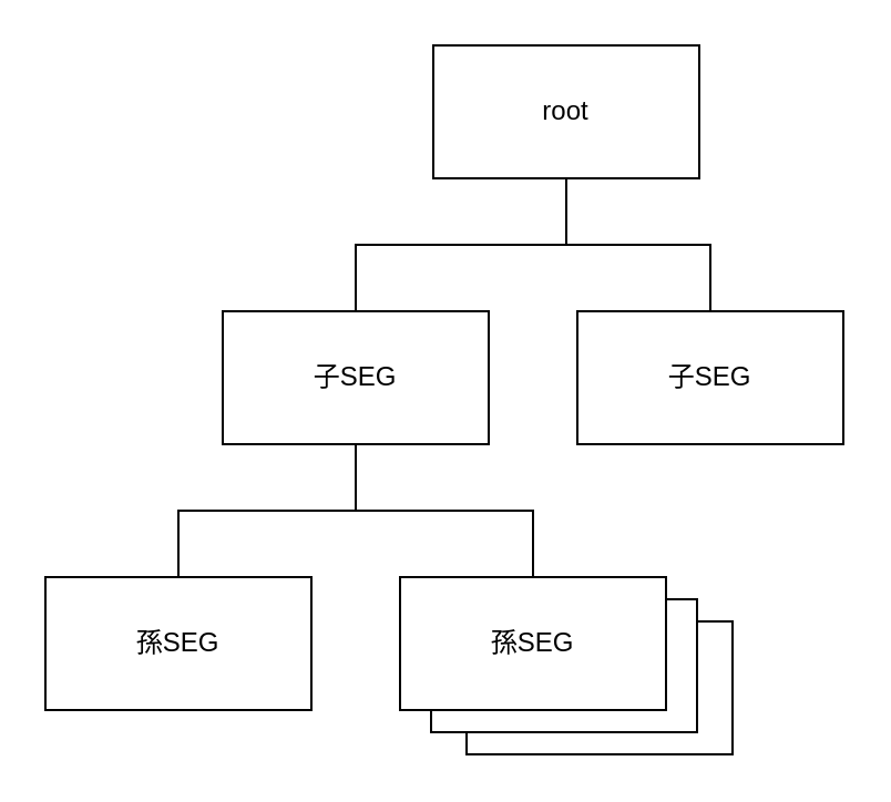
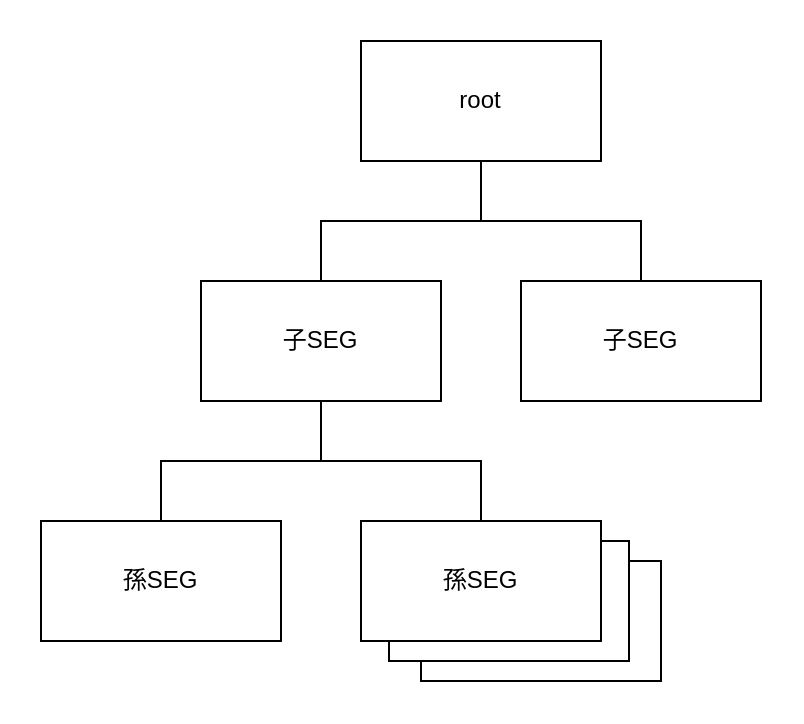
  <mxCell id="0" />
  <mxCell id="1" parent="0" />
  <mxCell id="2" value="" style="rounded=0;whiteSpace=wrap;html=1;" parent="1" vertex="1"><mxGeometry x="210" y="280" width="120" height="60" as="geometry" /></mxCell>
  <mxCell id="3" style="edgeStyle=elbowEdgeStyle;html=1;exitX=0.5;exitY=1;exitDx=0;exitDy=0;entryX=0.5;entryY=0;entryDx=0;entryDy=0;endArrow=none;endFill=0;elbow=vertical;rounded=0;" parent="1" source="5" target="7" edge="1"><mxGeometry relative="1" as="geometry" /></mxCell>
  <mxCell id="4" style="edgeStyle=elbowEdgeStyle;rounded=0;elbow=vertical;html=1;exitX=0.5;exitY=1;exitDx=0;exitDy=0;entryX=0.5;entryY=0;entryDx=0;entryDy=0;endArrow=none;endFill=0;" parent="1" source="5" target="8" edge="1"><mxGeometry relative="1" as="geometry" /></mxCell>
- <mxCell id="5" value="root" style="rounded=0;whiteSpace=wrap;html=1;" parent="1" vertex="1"><mxGeometry x="195" y="20" width="120" height="60" as="geometry" /></mxCell>
+ <mxCell id="5" value="root" style="rounded=0;whiteSpace=wrap;html=1;" parent="1" vertex="1"><mxGeometry x="180" y="20" width="120" height="60" as="geometry" /></mxCell>
  <mxCell id="6" style="edgeStyle=elbowEdgeStyle;rounded=0;elbow=vertical;html=1;entryX=0.5;entryY=0;entryDx=0;entryDy=0;endArrow=none;endFill=0;" parent="1" target="9" edge="1"><mxGeometry relative="1" as="geometry"><mxPoint x="160" y="200" as="sourcePoint" /></mxGeometry></mxCell>
  <mxCell id="7" value="子SEG" style="rounded=0;whiteSpace=wrap;html=1;" parent="1" vertex="1"><mxGeometry x="100" y="140" width="120" height="60" as="geometry" /></mxCell>
  <mxCell id="8" value="子SEG" style="rounded=0;whiteSpace=wrap;html=1;" parent="1" vertex="1"><mxGeometry x="260" y="140" width="120" height="60" as="geometry" /></mxCell>
  <mxCell id="9" value="孫SEG" style="rounded=0;whiteSpace=wrap;html=1;" parent="1" vertex="1"><mxGeometry x="20" y="260" width="120" height="60" as="geometry" /></mxCell>
  <mxCell id="10" value="" style="rounded=0;whiteSpace=wrap;html=1;" parent="1" vertex="1"><mxGeometry x="194" y="270" width="120" height="60" as="geometry" /></mxCell>
  <mxCell id="11" style="edgeStyle=elbowEdgeStyle;rounded=0;elbow=vertical;html=1;exitX=0.5;exitY=0;exitDx=0;exitDy=0;endArrow=none;endFill=0;" parent="1" source="12" edge="1"><mxGeometry relative="1" as="geometry"><mxPoint x="160" y="200" as="targetPoint" /></mxGeometry></mxCell>
  <mxCell id="12" value="孫SEG" style="rounded=0;whiteSpace=wrap;html=1;" parent="1" vertex="1"><mxGeometry x="180" y="260" width="120" height="60" as="geometry" /></mxCell>
